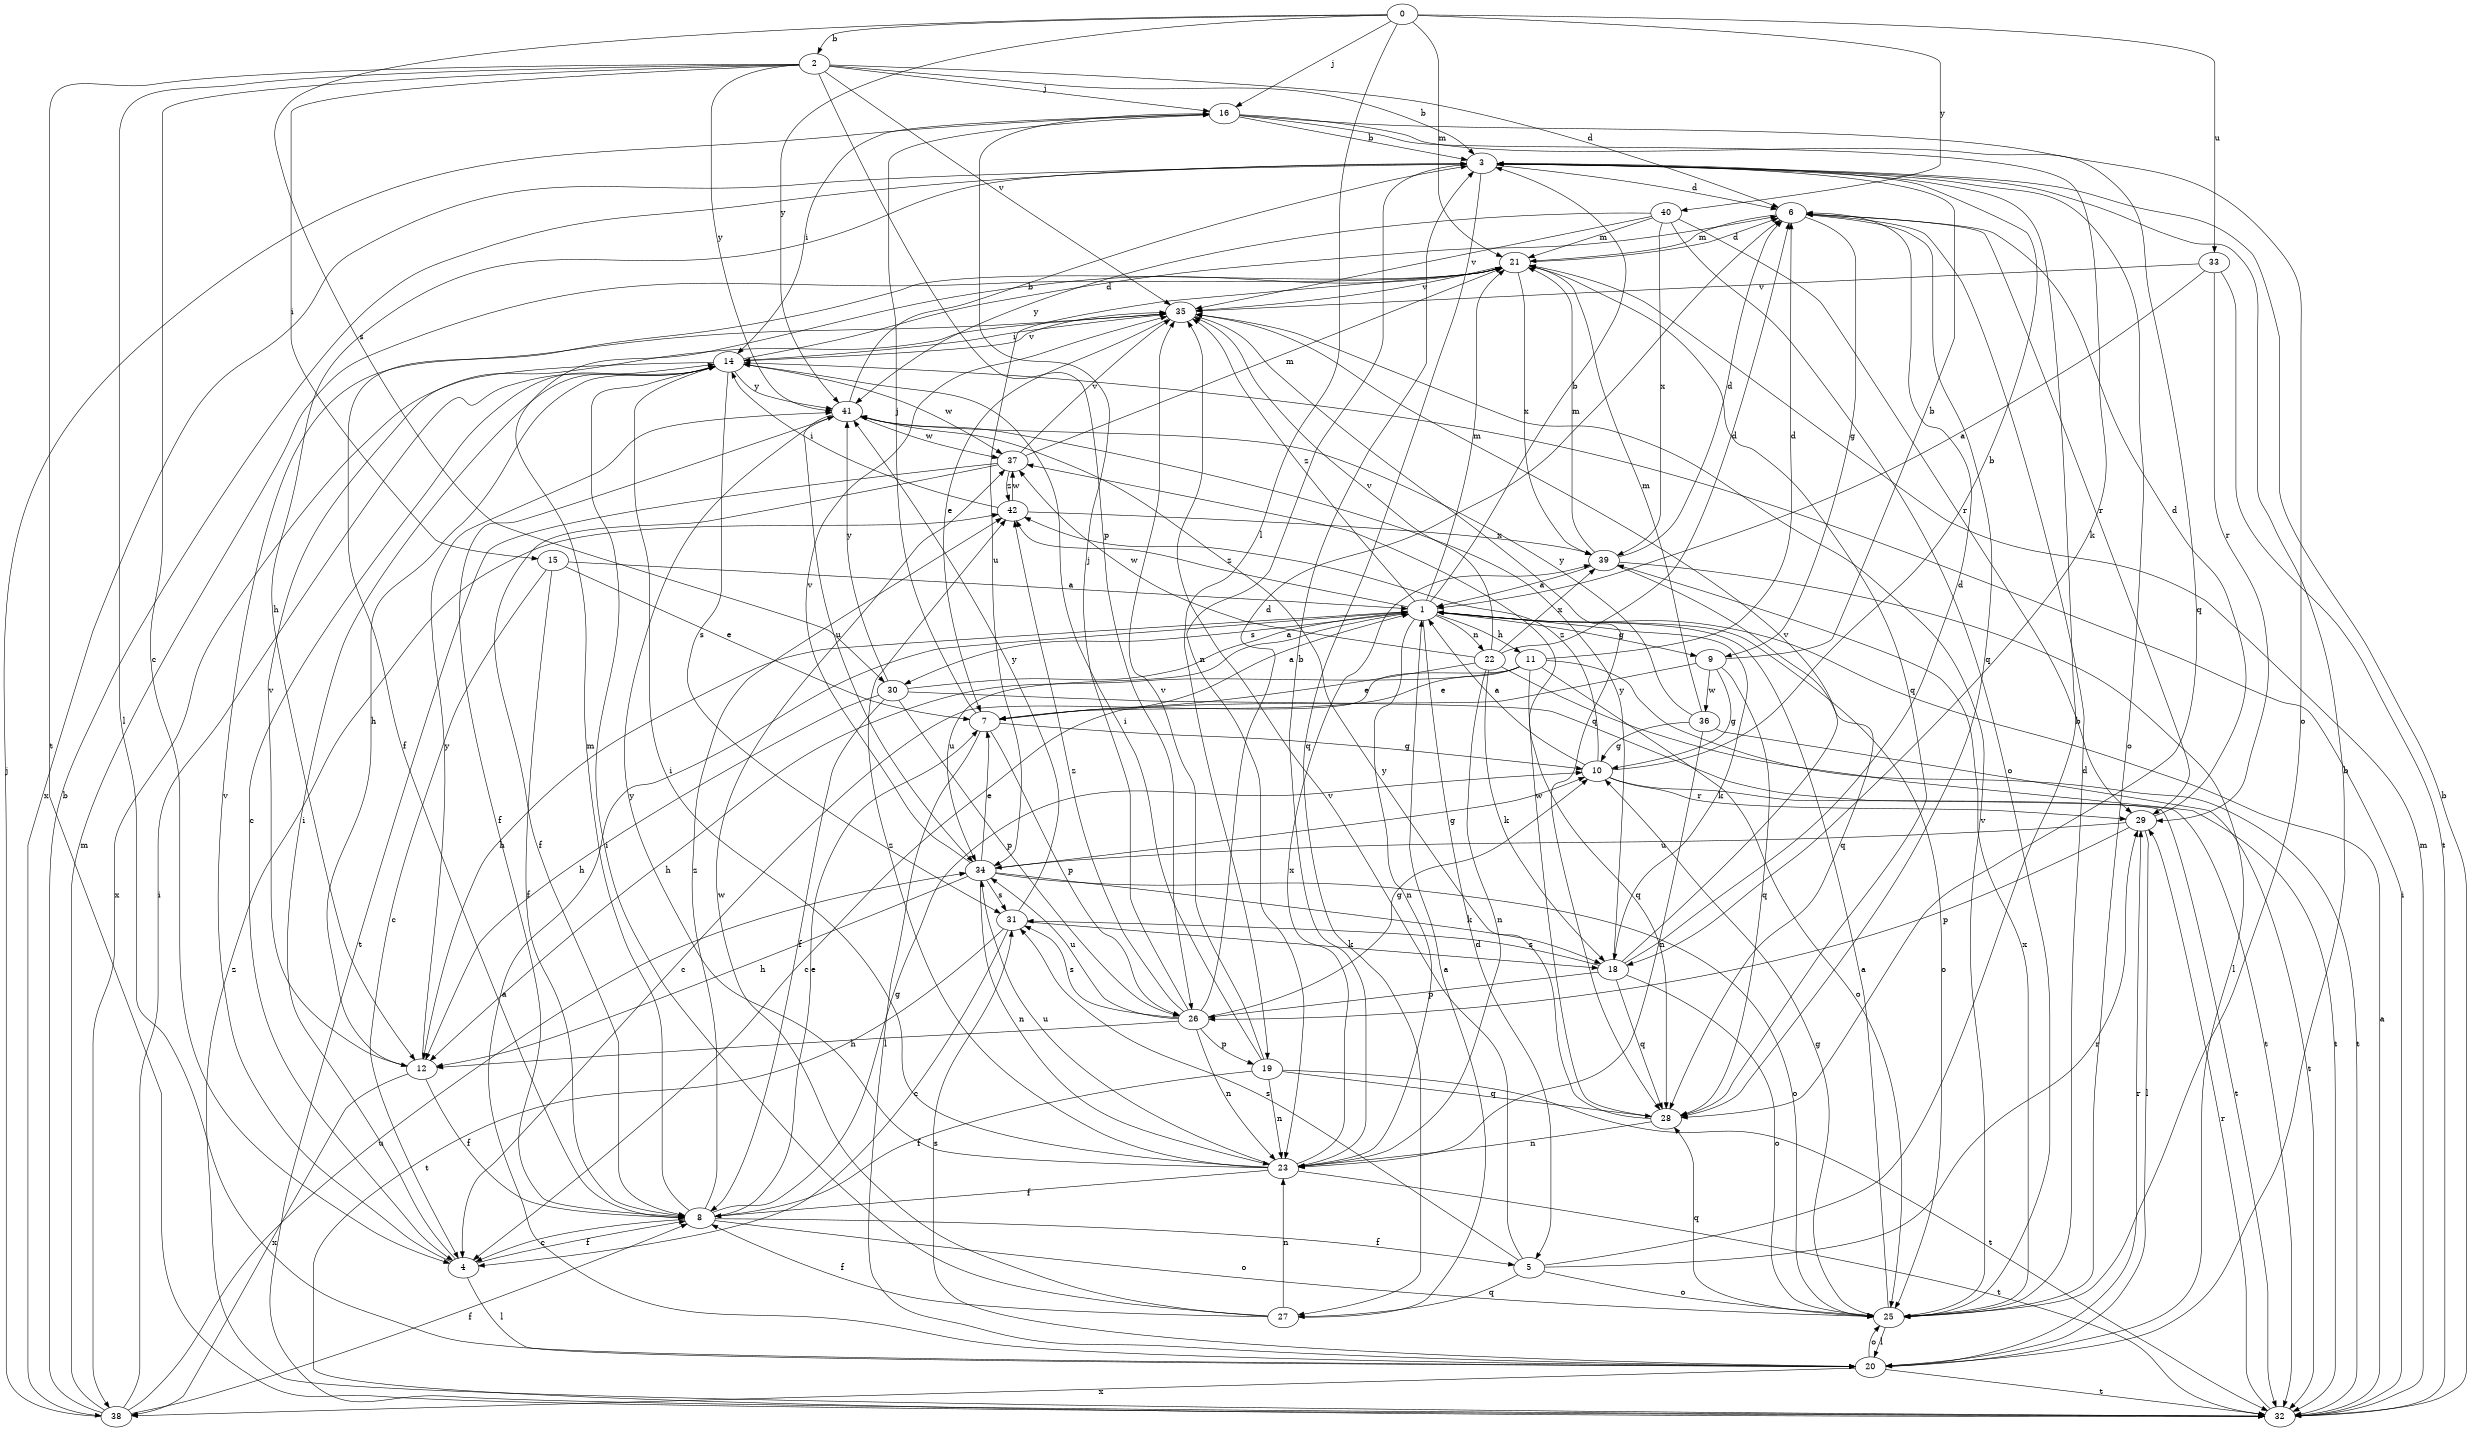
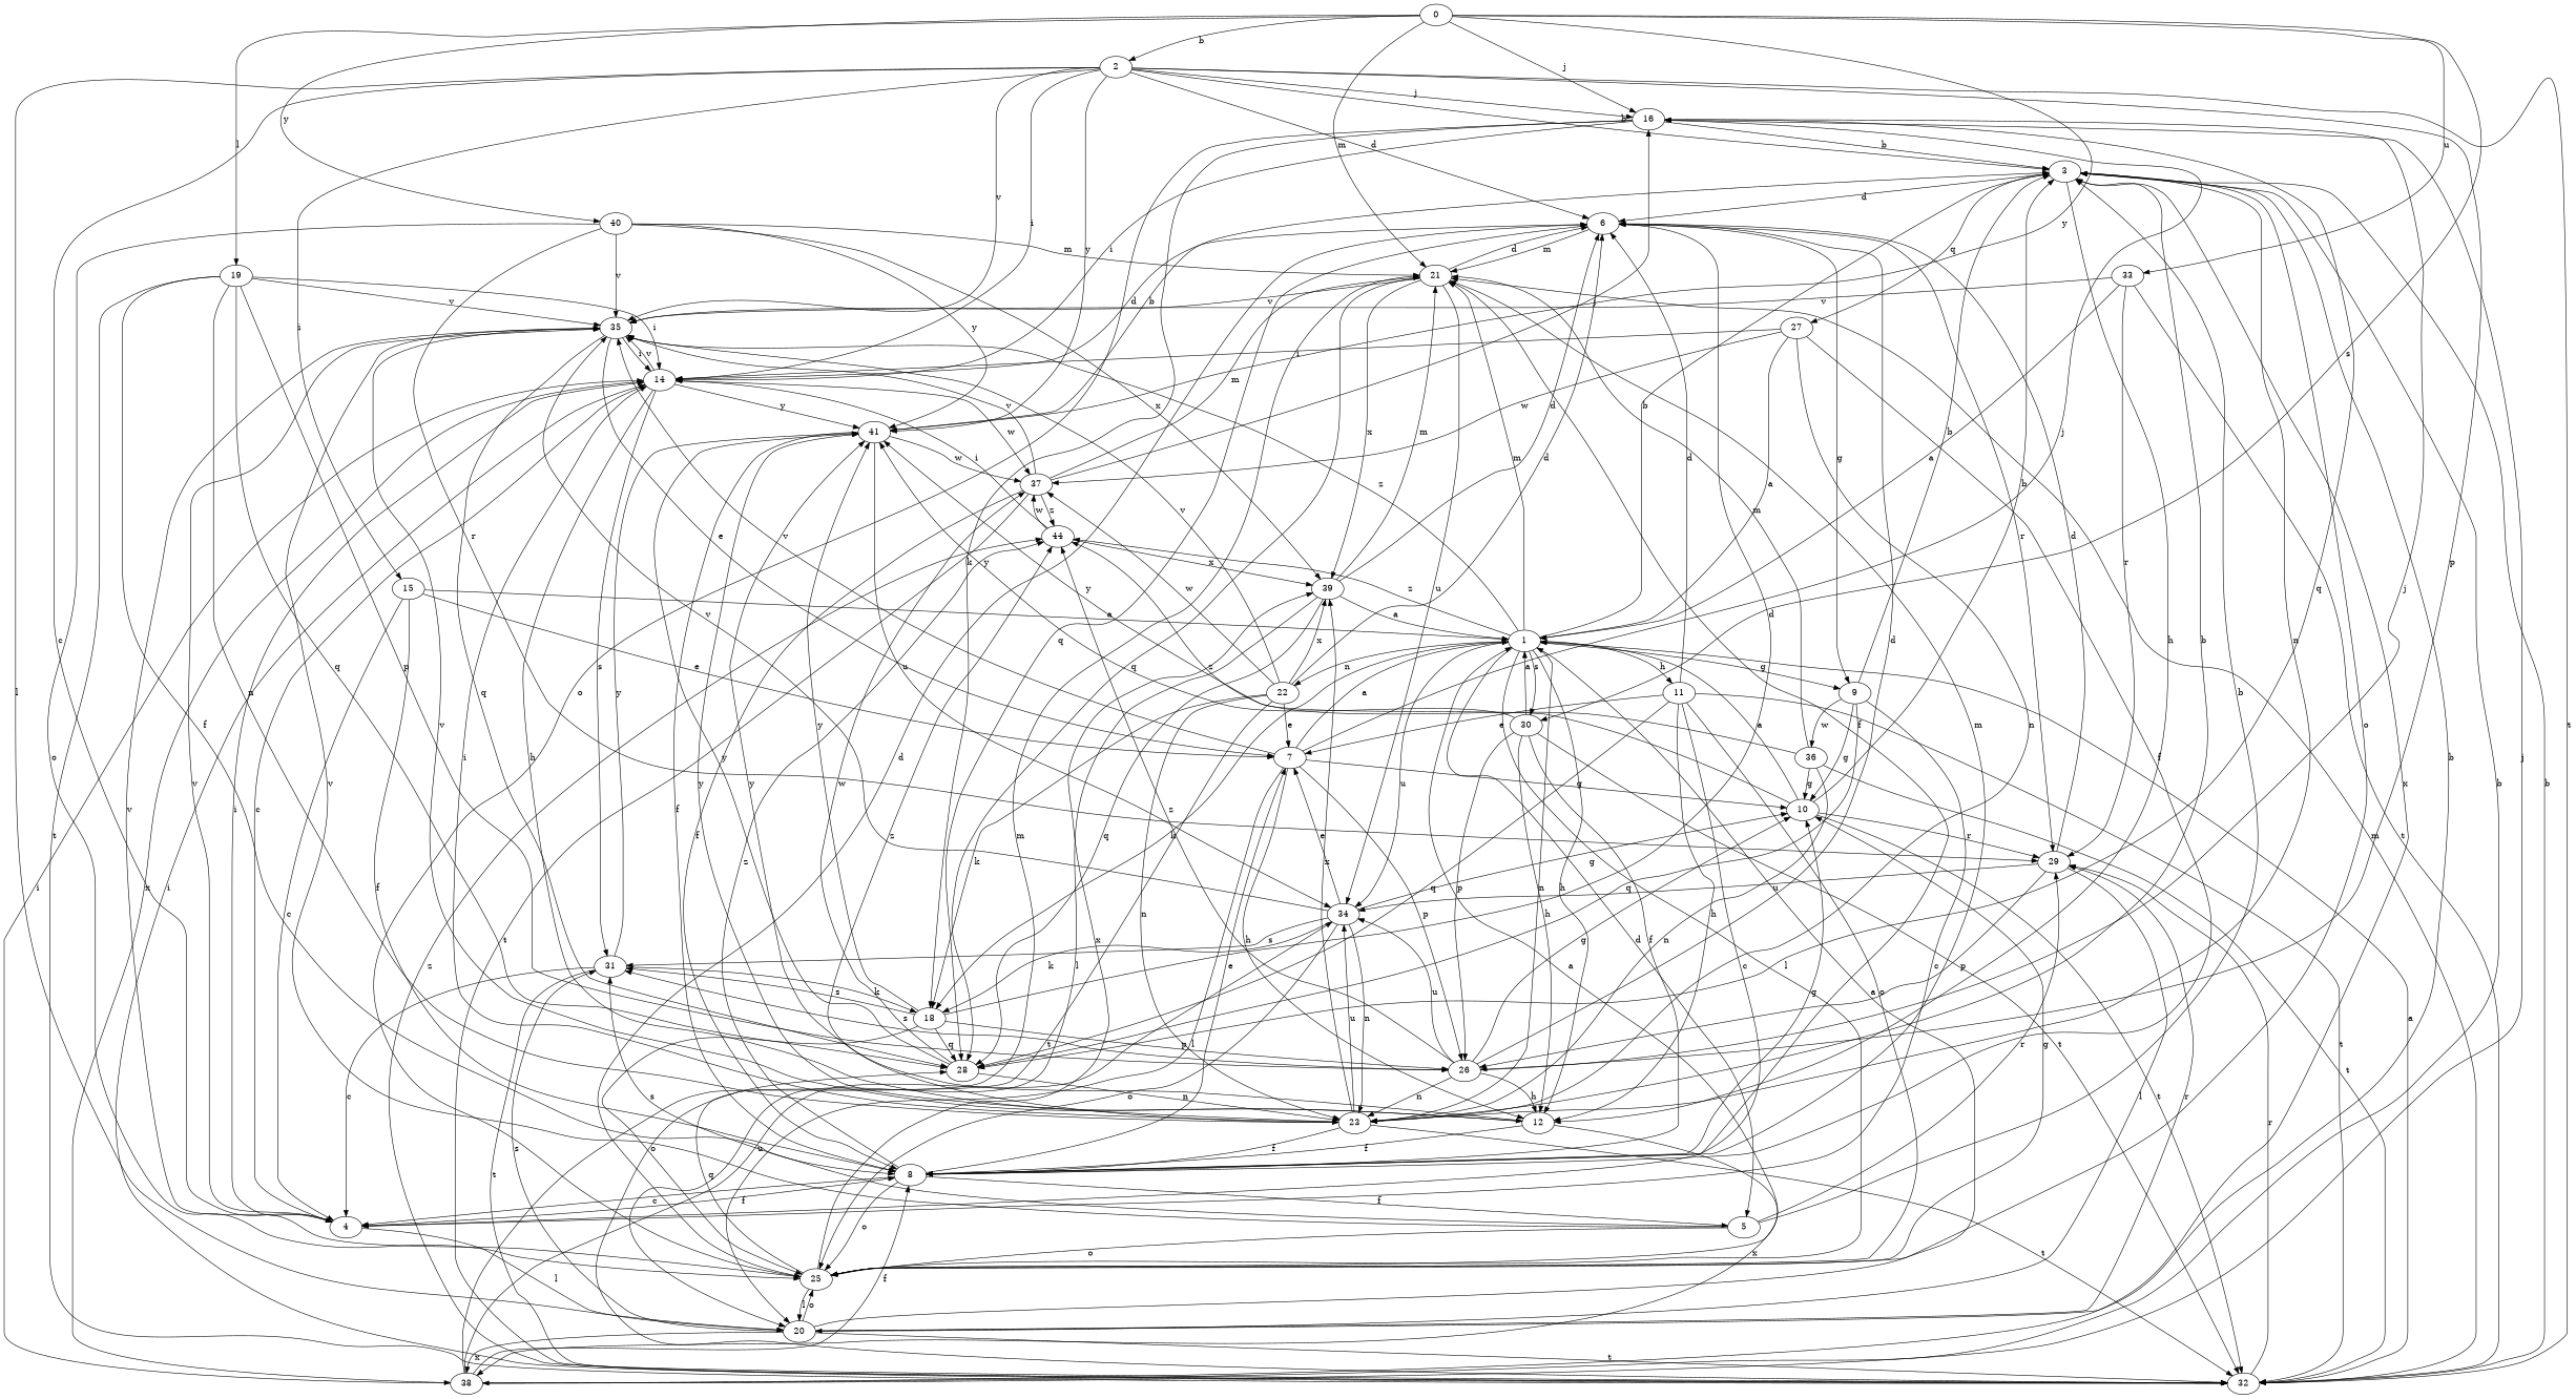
  strict digraph {
    0
    2
    16
    19
    21
    30
    33
    40
    41
    3
    35
    4
    6
    n14 [label=15]
    14
    20
    26
    32
    18
    25
    28
    23
    8
    34
    39
    1
    12
    29
    37
    5
    9
    11
    22
-   42
+   42 [label=44]
    27
    38
    31
    10
    36
    7
    0 -> 2 [label=b]
    0 -> 16 [label=j]
    0 -> 19 [label=l]
    0 -> 21 [label=m]
    0 -> 30 [label=s]
    0 -> 33 [label=u]
    0 -> 40 [label=y]
    0 -> 41 [label=y]
    2 -> 16 [label=j]
    2 -> 41 [label=y]
    2 -> 3 [label=b]
    2 -> 35 [label=v]
    2 -> 4 [label=c]
    2 -> 6 [label=d]
    2 -> n14 [label=i]
+   2 -> 14 [label=i]
    2 -> 20 [label=l]
    2 -> 26 [label=p]
    2 -> 32 [label=t]
    16 -> 3 [label=b]
    16 -> 14 [label=i]
    16 -> 18 [label=k]
    16 -> 25 [label=o]
    16 -> 28 [label=q]
    19 -> 35 [label=v]
    19 -> 14 [label=i]
-   26 -> 19 [label=p]
+   19 -> 26 [label=p]
    19 -> 32 [label=t]
    19 -> 28 [label=q]
    19 -> 23 [label=n]
    19 -> 8 [label=f]
    21 -> 35 [label=v]
    21 -> 6 [label=d]
    21 -> 28 [label=q]
    21 -> 8 [label=f]
    21 -> 34 [label=u]
    21 -> 39 [label=x]
    30 -> 41 [label=y]
    30 -> 26 [label=p]
    30 -> 32 [label=t]
    30 -> 8 [label=f]
    30 -> 1 [label=a]
    30 -> 12 [label=h]
    33 -> 35 [label=v]
    33 -> 32 [label=t]
    33 -> 1 [label=a]
    33 -> 29 [label=r]
    40 -> 21 [label=m]
    40 -> 41 [label=y]
    40 -> 35 [label=v]
    40 -> 25 [label=o]
    40 -> 39 [label=x]
    40 -> 29 [label=r]
    41 -> 3 [label=b]
    41 -> 8 [label=f]
    41 -> 34 [label=u]
    41 -> 37 [label=w]
    3 -> 6 [label=d]
    3 -> 25 [label=o]
    3 -> 23 [label=n]
    3 -> 12 [label=h]
    3 -> 27 [label=q]
    3 -> 38 [label=x]
    35 -> 14 [label=i]
    35 -> 28 [label=q]
    35 -> 7 [label=e]
    4 -> 35 [label=v]
    4 -> 14 [label=i]
    4 -> 20 [label=l]
    4 -> 8 [label=f]
    6 -> 21 [label=m]
    6 -> 28 [label=q]
    6 -> 29 [label=r]
    6 -> 9 [label=g]
    n14 -> 4 [label=c]
    n14 -> 8 [label=f]
    n14 -> 1 [label=a]
    n14 -> 7 [label=e]
    14 -> 41 [label=y]
    14 -> 35 [label=v]
    14 -> 4 [label=c]
    14 -> 6 [label=d]
    14 -> 12 [label=h]
    14 -> 37 [label=w]
    14 -> 38 [label=x]
    14 -> 31 [label=s]
    20 -> 3 [label=b]
    20 -> 32 [label=t]
    20 -> 25 [label=o]
    20 -> 1 [label=a]
    20 -> 29 [label=r]
    20 -> 38 [label=x]
    20 -> 31 [label=s]
    26 -> 16 [label=j]
    26 -> 6 [label=d]
    26 -> 23 [label=n]
    26 -> 34 [label=u]
    26 -> 12 [label=h]
    26 -> 42 [label=z]
    26 -> 31 [label=s]
    26 -> 10 [label=g]
    32 -> 21 [label=m]
    32 -> 3 [label=b]
    32 -> 14 [label=i]
    32 -> 1 [label=a]
    32 -> 29 [label=r]
    32 -> 42 [label=z]
    18 -> 41 [label=y]
    18 -> 6 [label=d]
    18 -> 26 [label=p]
    18 -> 25 [label=o]
    18 -> 28 [label=q]
    18 -> 31 [label=s]
    25 -> 35 [label=v]
    25 -> 6 [label=d]
    25 -> 20 [label=l]
    25 -> 28 [label=q]
    25 -> 39 [label=x]
    25 -> 1 [label=a]
    25 -> 10 [label=g]
    28 -> 41 [label=y]
    28 -> 23 [label=n]
    28 -> 37 [label=w]
    23 -> 41 [label=y]
    23 -> 3 [label=b]
    23 -> 14 [label=i]
    23 -> 32 [label=t]
    23 -> 8 [label=f]
    23 -> 34 [label=u]
    23 -> 39 [label=x]
    23 -> 42 [label=z]
    8 -> 21 [label=m]
    8 -> 4 [label=c]
    8 -> 25 [label=o]
    8 -> 5 [label=f]
    8 -> 42 [label=z]
    8 -> 10 [label=g]
    8 -> 7 [label=e]
    34 -> 35 [label=v]
    34 -> 18 [label=k]
    34 -> 25 [label=o]
    34 -> 23 [label=n]
-   34 -> 12 [label=h]
+   7 -> 12 [label=h]
    34 -> 31 [label=s]
    34 -> 10 [label=g]
    34 -> 7 [label=e]
    39 -> 21 [label=m]
    39 -> 6 [label=d]
    39 -> 20 [label=l]
    39 -> 28 [label=q]
    39 -> 1 [label=a]
    1 -> 21 [label=m]
    1 -> 30 [label=s]
    1 -> 3 [label=b]
    1 -> 35 [label=z]
    1 -> 18 [label=k]
-   1 -> 25 [label=o]
+   1 -> 25 [label=l]
    1 -> 23 [label=n]
    1 -> 34 [label=u]
    1 -> 12 [label=h]
    1 -> 5 [label=d]
    1 -> 9 [label=g]
    1 -> 11 [label=h]
    1 -> 22 [label=n]
    1 -> 42 [label=z]
    12 -> 41 [label=y]
    12 -> 35 [label=v]
    12 -> 8 [label=f]
    12 -> 38 [label=x]
    29 -> 6 [label=d]
    29 -> 20 [label=l]
    29 -> 26 [label=p]
    29 -> 34 [label=u]
+   37 -> 16 [label=j]
    37 -> 21 [label=m]
    37 -> 35 [label=v]
    37 -> 32 [label=t]
    37 -> 8 [label=f]
    37 -> 42 [label=z]
    5 -> 3 [label=b]
    5 -> 35 [label=v]
    5 -> 25 [label=o]
    5 -> 29 [label=r]
-   5 -> 27 [label=q]
    5 -> 31 [label=s]
    9 -> 3 [label=b]
    9 -> 4 [label=c]
    9 -> 28 [label=q]
    9 -> 10 [label=g]
    9 -> 36 [label=w]
    11 -> 4 [label=c]
    11 -> 6 [label=d]
    11 -> 32 [label=t]
    11 -> 25 [label=o]
    11 -> 28 [label=q]
    11 -> 12 [label=h]
    11 -> 7 [label=e]
    22 -> 35 [label=v]
    22 -> 6 [label=d]
    22 -> 32 [label=t]
    22 -> 18 [label=k]
    22 -> 23 [label=n]
    22 -> 39 [label=x]
    22 -> 37 [label=w]
    22 -> 7 [label=e]
    42 -> 14 [label=i]
    42 -> 39 [label=x]
    42 -> 37 [label=w]
    27 -> 14 [label=i]
    27 -> 23 [label=n]
    27 -> 8 [label=f]
    27 -> 1 [label=a]
    27 -> 37 [label=w]
    38 -> 16 [label=j]
    38 -> 21 [label=m]
    38 -> 3 [label=b]
    38 -> 14 [label=i]
    38 -> 8 [label=f]
    38 -> 34 [label=u]
    31 -> 41 [label=y]
    31 -> 4 [label=c]
    31 -> 32 [label=t]
    31 -> 18 [label=k]
    10 -> 3 [label=b]
    10 -> 32 [label=t]
    10 -> 1 [label=a]
    10 -> 29 [label=r]
    10 -> 42 [label=z]
    36 -> 21 [label=m]
    36 -> 41 [label=y]
    36 -> 32 [label=t]
    36 -> 23 [label=n]
    36 -> 10 [label=g]
    7 -> 16 [label=j]
-   18 -> 35 [label=v]
+   7 -> 35 [label=v]
    7 -> 20 [label=l]
    7 -> 26 [label=p]
    7 -> 1 [label=a]
    7 -> 10 [label=g]
  }
